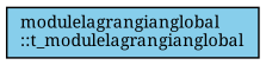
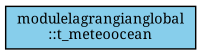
  digraph {
    rankdir=LR
    fontname="Noto Serif"
-   n1 [color=black fillcolor=skyblue fontname="Noto Serif" fontsize=10 height=0.2 label="modulelagrangianglobal\l::t_modulelagrangianglobal" shape=record style=filled width=0.4]
+   n1 [color=black fillcolor=skyblue fontname="Noto Serif" fontsize=10 height=0.2 label="modulelagrangianglobal\l::t_meteoocean" shape=record style=filled width=0.4]
  }
